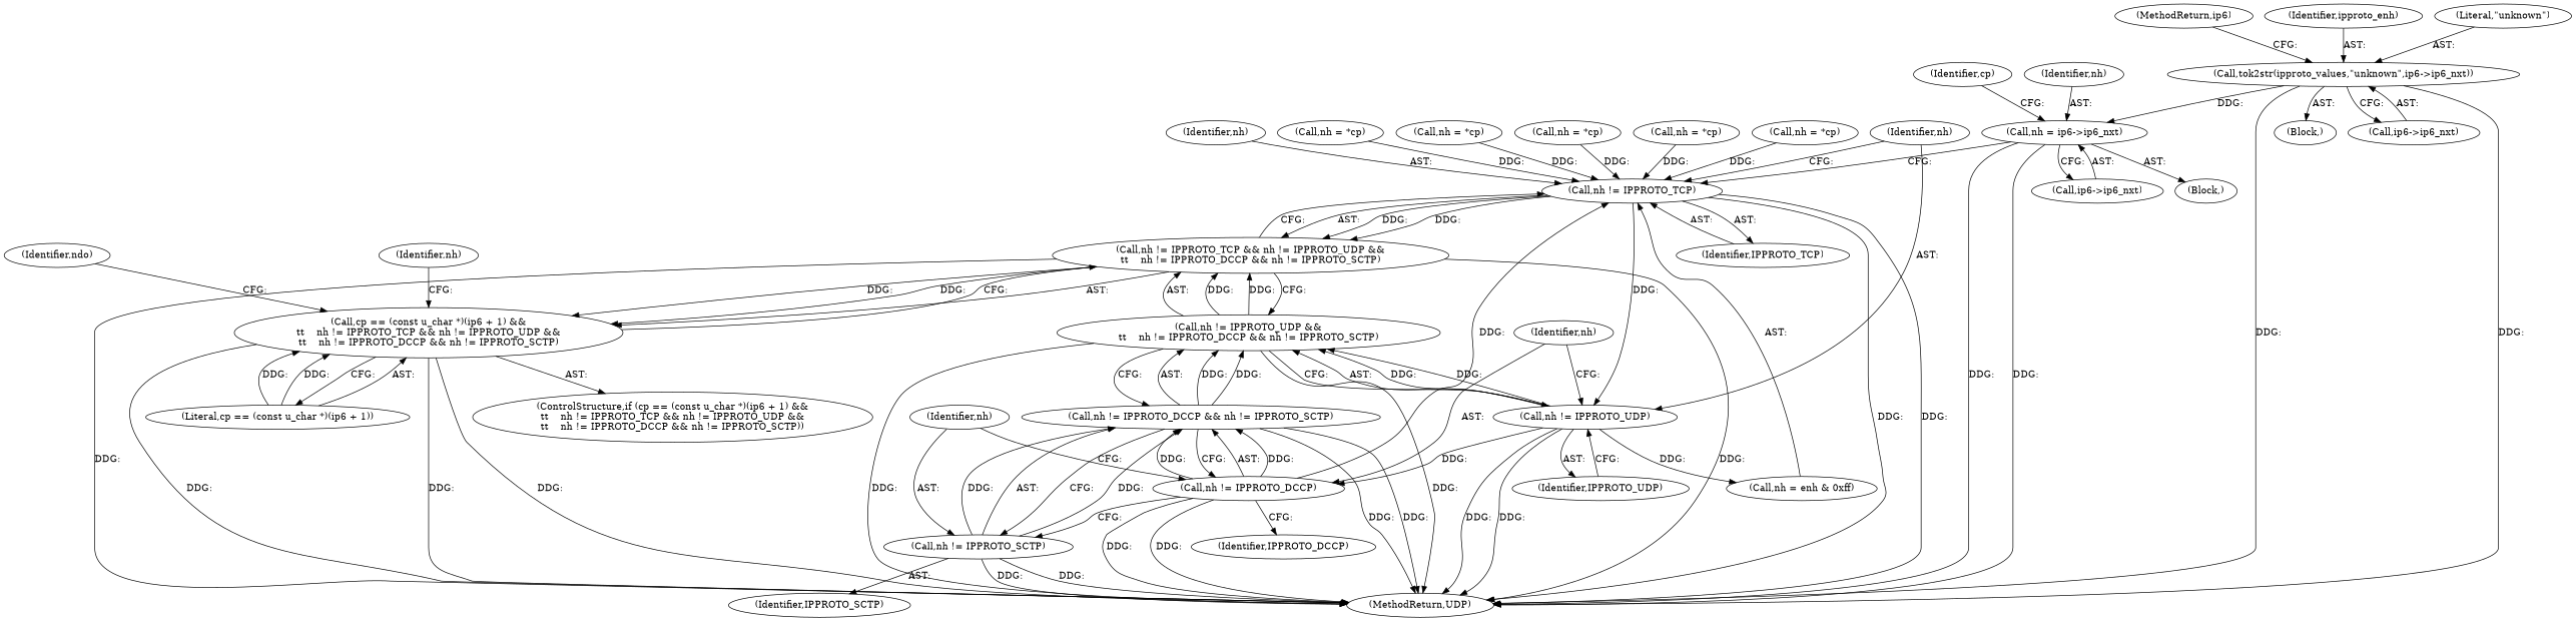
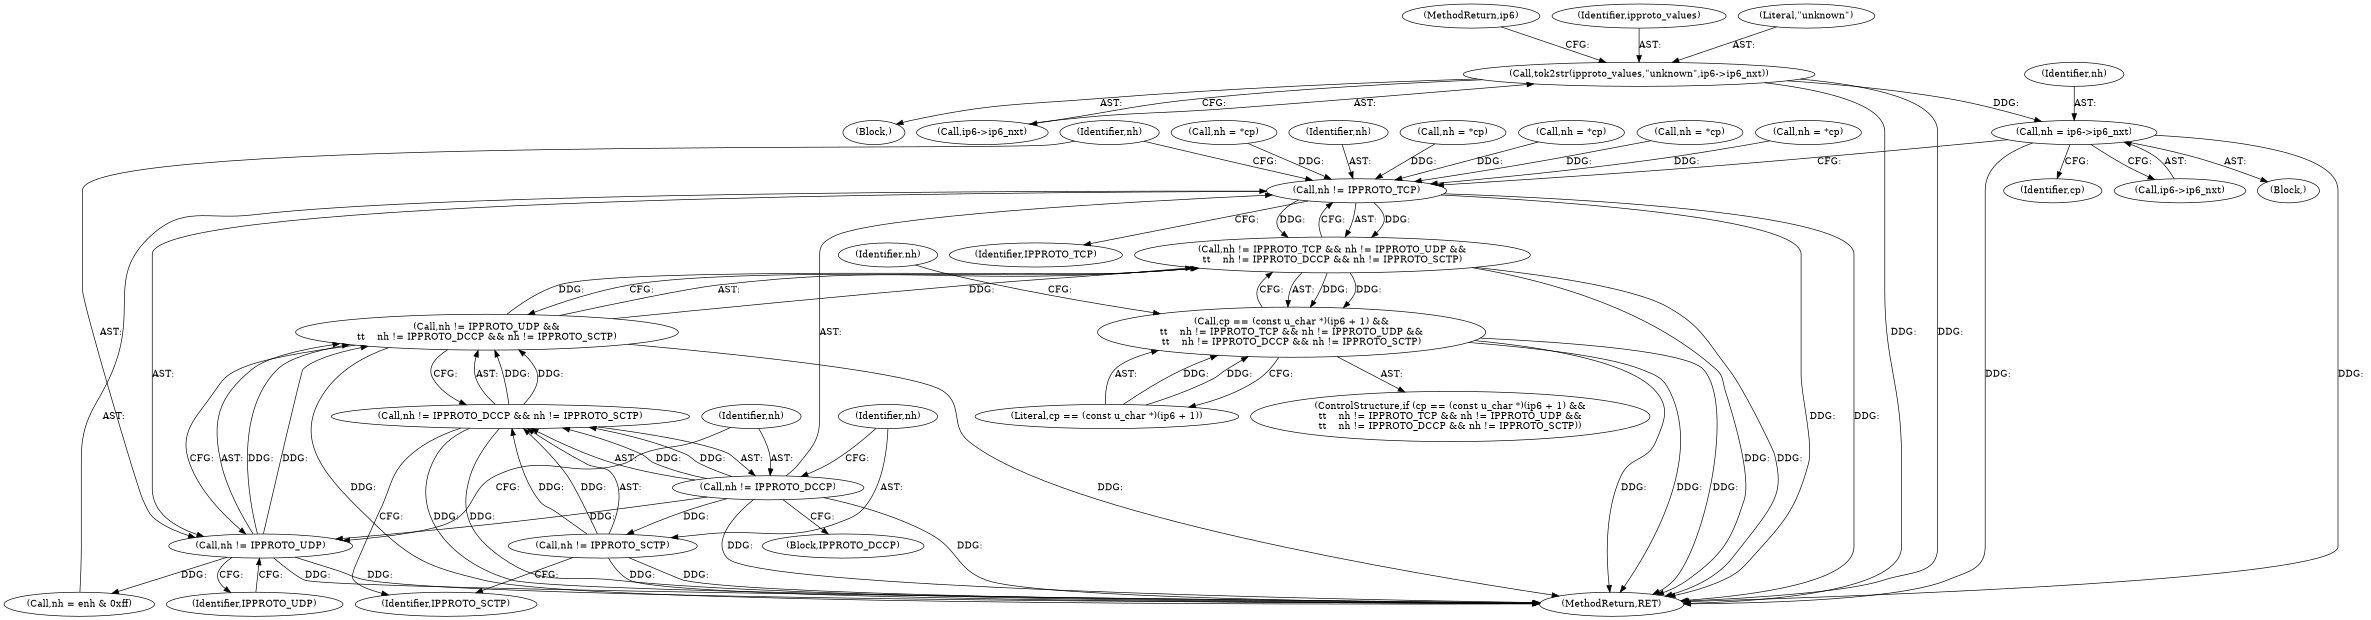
  digraph {
    n1 [label="(Call,nh = ip6->ip6_nxt)"]
    n2 [label="(Call,nh != IPPROTO_TCP)"]
    n3 [label="(Block,)"]
    n4 [label="(Call,ip6->ip6_nxt)"]
-   n5 [label="(MethodReturn,UDP)"]
+   n5 [label="(MethodReturn,RET)"]
    n6 [label="(Call,nh != IPPROTO_TCP && nh != IPPROTO_UDP &&\n\t\t    nh != IPPROTO_DCCP && nh != IPPROTO_SCTP)"]
    n7 [label="(Call,nh != IPPROTO_UDP)"]
    n8 [label="(Identifier,IPPROTO_TCP)"]
    n9 [label="(Call,tok2str(ipproto_values,\"unknown\",ip6->ip6_nxt))"]
    n10 [label="(Call,ip6->ip6_nxt)"]
    n11 [label="(Block,)"]
    n12 [label="(Call,cp == (const u_char *)(ip6 + 1) &&\n\t\t    nh != IPPROTO_TCP && nh != IPPROTO_UDP &&\n\t\t    nh != IPPROTO_DCCP && nh != IPPROTO_SCTP)"]
    n13 [label="(Call,nh != IPPROTO_UDP &&\n\t\t    nh != IPPROTO_DCCP && nh != IPPROTO_SCTP)"]
    n14 [label="(Call,nh != IPPROTO_DCCP)"]
    n15 [label="(Identifier,IPPROTO_UDP)"]
    n16 [label="(Call,nh = enh & 0xff)"]
    n17 [label="(Literal,cp == (const u_char *)(ip6 + 1))"]
    n18 [label="(ControlStructure,if (cp == (const u_char *)(ip6 + 1) &&\n\t\t    nh != IPPROTO_TCP && nh != IPPROTO_UDP &&\n\t\t    nh != IPPROTO_DCCP && nh != IPPROTO_SCTP))"]
    n19 [label="(Call,nh != IPPROTO_DCCP && nh != IPPROTO_SCTP)"]
    n20 [label="(Call,nh != IPPROTO_SCTP)"]
-   n21 [label="(Identifier,IPPROTO_DCCP)"]
+   n21 [label="(Block,IPPROTO_DCCP)"]
    n22 [label="(Identifier,IPPROTO_SCTP)"]
    n23 [label="(MethodReturn,ip6)"]
    n24 [label="(Identifier,nh)"]
    n25 [label="(Identifier,cp)"]
    n26 [label="(Identifier,nh)"]
    n27 [label="(Call,nh = *cp)"]
    n28 [label="(Call,nh = *cp)"]
    n29 [label="(Call,nh = *cp)"]
    n30 [label="(Identifier,nh)"]
    n31 [label="(Call,nh = *cp)"]
    n32 [label="(Identifier,nh)"]
-   n33 [label="(Identifier,ipproto_enh)"]
+   n33 [label="(Identifier,ipproto_values)"]
    n34 [label="(Call,nh = *cp)"]
    n35 [label="(Identifier,nh)"]
-   n36 [label="(Identifier,ndo)"]
    n37 [label="(Identifier,nh)"]
    n38 [label="(Literal,\"unknown\")"]
    n1 -> n2 [label="CFG: "]
    n1 -> n3 [label="AST: "]
    n1 -> n4 [label="CFG: "]
    n1 -> n5 [label="DDG: "]
    n1 -> n5 [label="DDG: "]
    n2 -> n5 [label="DDG: "]
    n2 -> n5 [label="DDG: "]
    n2 -> n6 [label="AST: "]
    n2 -> n6 [label="DDG: "]
    n2 -> n6 [label="DDG: "]
-   n2 -> n7 [label="DDG: "]
-   n2 -> n8 [label="AST: "]
+   n2 -> n7 [label="AST: "]
+   n2 -> n8 [label="CFG: "]
    n4 -> n1 [label="AST: "]
    n6 -> n2 [label="CFG: "]
    n6 -> n5 [label="DDG: "]
    n6 -> n5 [label="DDG: "]
    n6 -> n12 [label="AST: "]
    n6 -> n12 [label="DDG: "]
    n6 -> n12 [label="DDG: "]
    n6 -> n13 [label="CFG: "]
    n7 -> n5 [label="DDG: "]
    n7 -> n5 [label="DDG: "]
    n7 -> n13 [label="AST: "]
    n7 -> n13 [label="DDG: "]
    n7 -> n13 [label="DDG: "]
-   n7 -> n14 [label="DDG: "]
-   n7 -> n15 [label="AST: "]
+   n14 -> n7 [label="DDG: "]
+   n7 -> n15 [label="CFG: "]
    n7 -> n16 [label="DDG: "]
-   n8 -> n2 [label="AST: "]
    n9 -> n1 [label="DDG: "]
    n9 -> n5 [label="DDG: "]
    n9 -> n5 [label="DDG: "]
    n9 -> n10 [label="CFG: "]
    n9 -> n11 [label="AST: "]
    n10 -> n9 [label="AST: "]
    n12 -> n5 [label="DDG: "]
    n12 -> n5 [label="DDG: "]
    n12 -> n5 [label="DDG: "]
    n12 -> n6 [label="CFG: "]
    n12 -> n17 [label="CFG: "]
    n12 -> n18 [label="AST: "]
    n13 -> n5 [label="DDG: "]
    n13 -> n5 [label="DDG: "]
    n13 -> n6 [label="AST: "]
    n13 -> n6 [label="DDG: "]
    n13 -> n6 [label="DDG: "]
    n13 -> n7 [label="CFG: "]
    n13 -> n19 [label="CFG: "]
-   n14 -> n2 [label="DDG: "]
+   n14 -> n2 [label="AST: "]
    n14 -> n5 [label="DDG: "]
    n14 -> n5 [label="DDG: "]
    n14 -> n19 [label="AST: "]
    n14 -> n19 [label="DDG: "]
    n14 -> n19 [label="DDG: "]
-   n14 -> n20 [label="CFG: "]
+   n14 -> n20 [label="DDG: "]
    n14 -> n21 [label="CFG: "]
    n15 -> n7 [label="CFG: "]
    n16 -> n2 [label="AST: "]
    n17 -> n12 [label="AST: "]
    n17 -> n12 [label="DDG: "]
    n17 -> n12 [label="DDG: "]
    n19 -> n5 [label="DDG: "]
    n19 -> n5 [label="DDG: "]
    n19 -> n13 [label="AST: "]
    n19 -> n13 [label="DDG: "]
    n19 -> n13 [label="DDG: "]
-   n19 -> n14 [label="CFG: "]
-   n19 -> n20 [label="CFG: "]
+   n19 -> n14 [label="AST: "]
+   n19 -> n22 [label="CFG: "]
    n20 -> n5 [label="DDG: "]
    n20 -> n5 [label="DDG: "]
    n20 -> n19 [label="AST: "]
    n20 -> n19 [label="DDG: "]
    n20 -> n19 [label="DDG: "]
-   n20 -> n22 [label="AST: "]
+   n20 -> n22 [label="CFG: "]
    n23 -> n9 [label="CFG: "]
    n24 -> n12 [label="CFG: "]
-   n25 -> n1 [label="CFG: "]
+   n1 -> n25 [label="CFG: "]
    n26 -> n7 [label="CFG: "]
    n26 -> n14 [label="AST: "]
    n27 -> n2 [label="DDG: "]
    n28 -> n2 [label="DDG: "]
    n29 -> n2 [label="DDG: "]
    n30 -> n2 [label="AST: "]
    n31 -> n2 [label="DDG: "]
    n32 -> n1 [label="AST: "]
    n33 -> n9 [label="AST: "]
    n34 -> n2 [label="DDG: "]
    n35 -> n2 [label="CFG: "]
    n35 -> n7 [label="AST: "]
-   n36 -> n12 [label="CFG: "]
    n37 -> n14 [label="CFG: "]
    n37 -> n20 [label="AST: "]
    n38 -> n9 [label="AST: "]
  }
